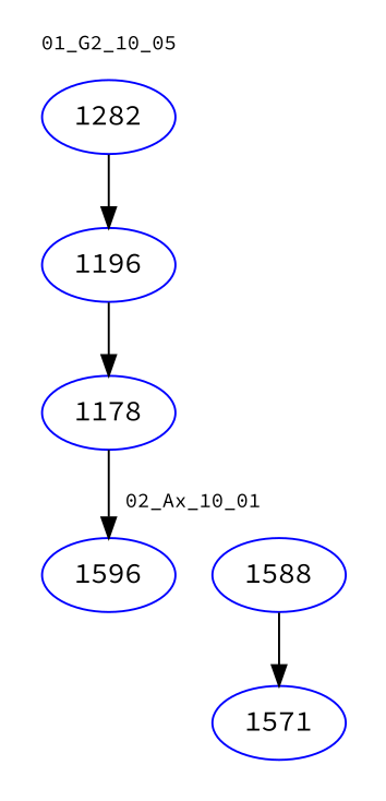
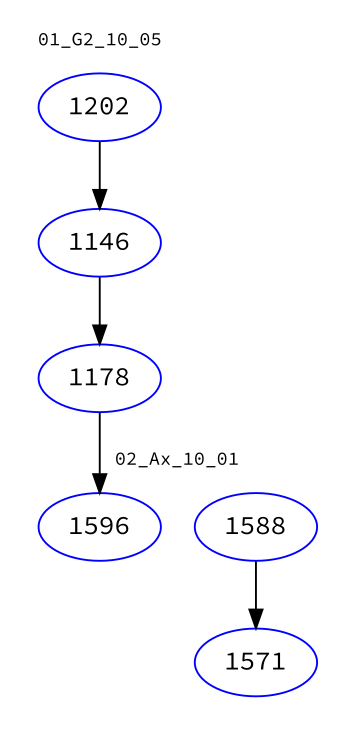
  digraph {
    fontname="Source Code Pro"
    node [color=blue fontname="Source Code Pro"]
    edge [color=black fontname="Source Code Pro"]
    n1 [label=1588]
    n2 [label=1571]
    n3 [label=1596]
-   n4 [label=1196]
+   n4 [label=1146]
    n5 [label=1178]
-   n6 [label=1282]
+   n6 [label=1202]
    subgraph cluster_1 {
      color=white
      fontsize=10
      label="02_Ax_10_01"
      n1
      n2
      n3
    }
    subgraph cluster_2 {
      color=white
      fontsize=10
      label="01_G2_10_05"
      n4
      n5
      n6
    }
    n1 -> n2
    n4 -> n5
    n5 -> n3
    n6 -> n4
  }
